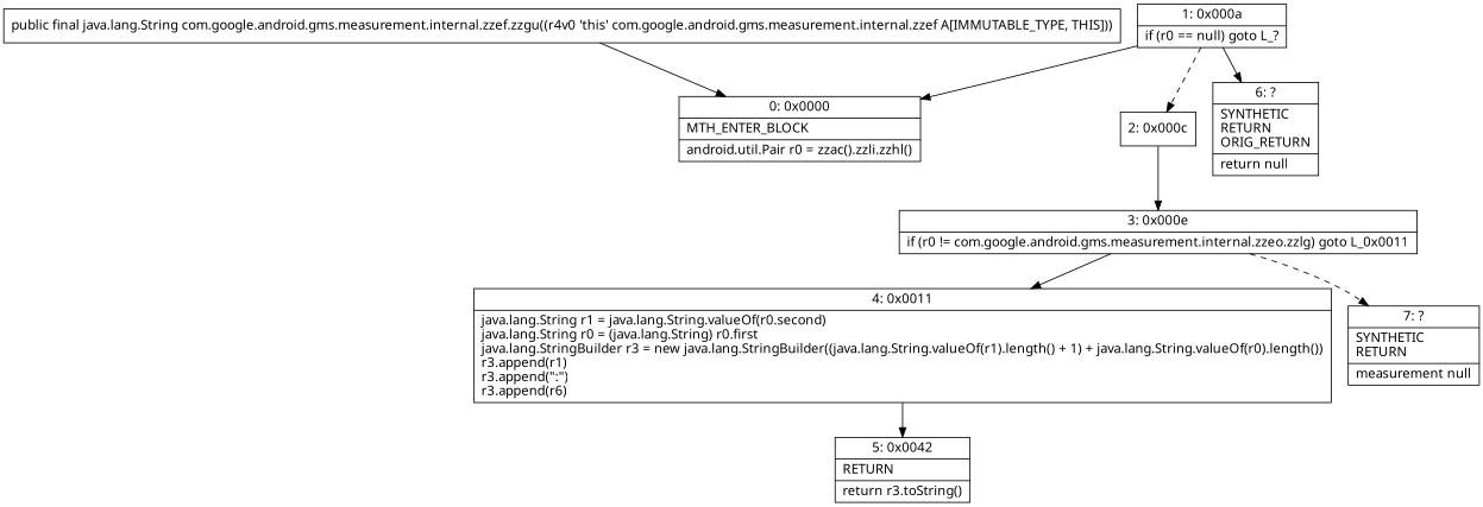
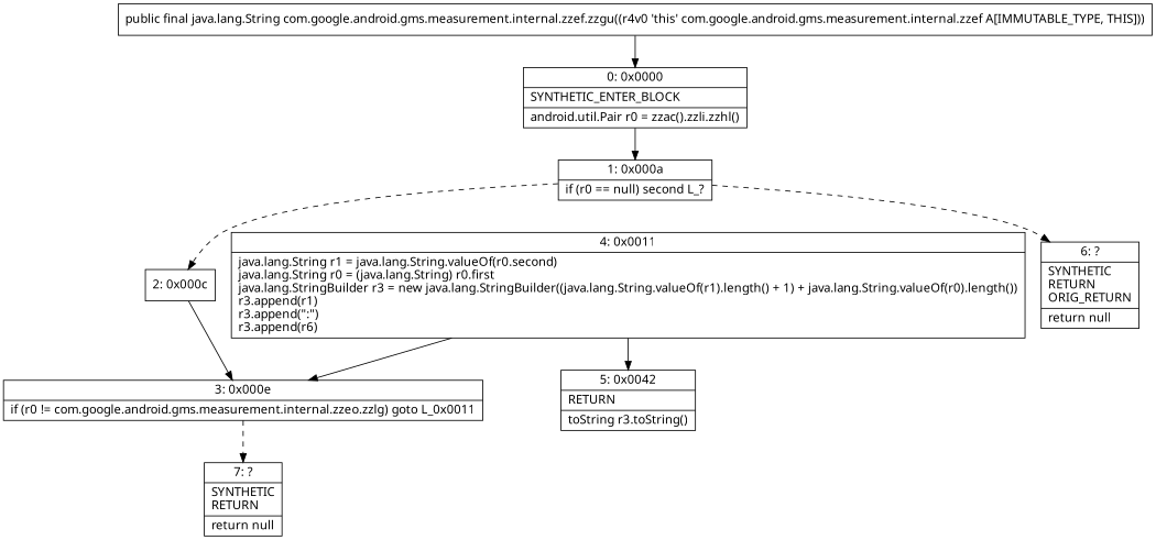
  digraph {
    fontname="Noto Sans"
    node [fontname="Noto Sans" shape=record]
    edge [fontname="Noto Sans"]
-   n1 [label="{0\:\ 0x0000|MTH_ENTER_BLOCK\l|android.util.Pair r0 = zzac().zzli.zzhl()\l}"]
-   n2 [label="{1\:\ 0x000a|if (r0 == null) goto L_?\l}"]
+   n1 [label="{0\:\ 0x0000|SYNTHETIC_ENTER_BLOCK\l|android.util.Pair r0 = zzac().zzli.zzhl()\l}"]
+   n2 [label="{1\:\ 0x000a|if (r0 == null) second L_?\l}"]
    n3 [label="{2\:\ 0x000c}"]
    n4 [label="{6\:\ ?|SYNTHETIC\lRETURN\lORIG_RETURN\l|return null\l}"]
    n5 [label="{3\:\ 0x000e|if (r0 != com.google.android.gms.measurement.internal.zzeo.zzlg) goto L_0x0011\l}"]
    n6 [label="{4\:\ 0x0011|java.lang.String r1 = java.lang.String.valueOf(r0.second)\ljava.lang.String r0 = (java.lang.String) r0.first\ljava.lang.StringBuilder r3 = new java.lang.StringBuilder((java.lang.String.valueOf(r1).length() + 1) + java.lang.String.valueOf(r0).length())\lr3.append(r1)\lr3.append(\":\")\lr3.append(r6)\l}"]
-   n7 [label="{7\:\ ?|SYNTHETIC\lRETURN\l|measurement null\l}"]
-   n8 [label="{5\:\ 0x0042|RETURN\l|return r3.toString()\l}"]
+   n7 [label="{7\:\ ?|SYNTHETIC\lRETURN\l|return null\l}"]
+   n8 [label="{5\:\ 0x0042|RETURN\l|toString r3.toString()\l}"]
    n9 [label="{public final java.lang.String com.google.android.gms.measurement.internal.zzef.zzgu((r4v0 'this' com.google.android.gms.measurement.internal.zzef A[IMMUTABLE_TYPE, THIS])) }"]
-   n2 -> n1
+   n1 -> n2
    n2 -> n3 [style=dashed]
-   n2 -> n4
+   n2 -> n4 [style=dashed]
    n3 -> n5
-   n5 -> n6
+   n6 -> n5
    n5 -> n7 [style=dashed]
    n6 -> n8
    n9 -> n1
  }
